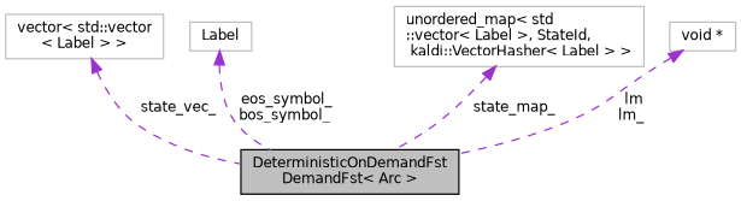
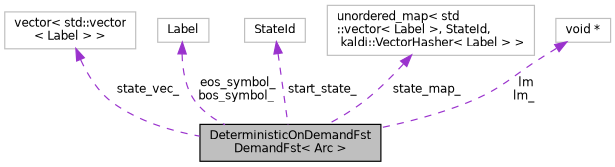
  digraph {
    rankdir=TB
    node [color=grey75 fillcolor=white fontname=Helvetica fontsize=10 shape=record style=filled]
    edge [color=darkorchid3 dir=back fontname=Helvetica fontsize=10 labelfontname=Helvetica labelfontsize=10 style=dashed]
    n1 [color=black fillcolor=grey75 fontcolor=black height=0.2 label="DeterministicOnDemandFst\lDemandFst\< Arc \>" width=0.4]
    n2 [height=0.2 label="vector\< std::vector\l\< Label \> \>" width=0.4]
    n3 [height=0.2 label=Label width=0.4]
+   n4 [height=0.2 label=StateId width=0.4]
    n5 [height=0.2 label="unordered_map\< std\l::vector\< Label \>, StateId,\l kaldi::VectorHasher\< Label \> \>" width=0.4]
    n6 [height=0.2 label="void *" width=0.4]
    n2 -> n1 [label=" state_vec_"]
    n3 -> n1 [label=" eos_symbol_\nbos_symbol_"]
+   n4 -> n1 [label=" start_state_"]
    n5 -> n1 [label=" state_map_"]
    n6 -> n1 [label=" lm\nlm_"]
  }
